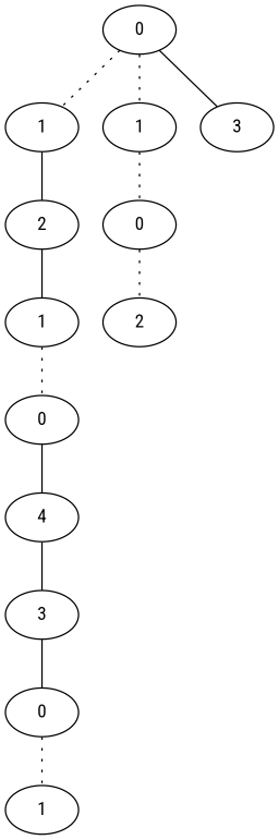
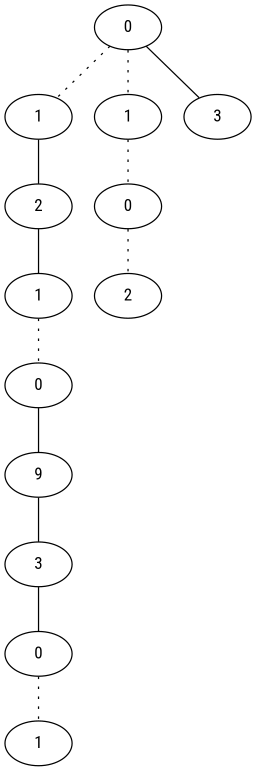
  graph {
    fontname="Roboto Condensed"
    node [fontname="Roboto Condensed"]
    edge [fontname="Roboto Condensed"]
    n1 [label=0]
    n2 [label=1]
    n3 [label=1]
    n4 [label=3]
    n5 [label=2]
    n6 [label=1]
    n7 [label=0]
-   n8 [label=4]
+   n8 [label=9]
    n9 [label=3]
    n10 [label=0]
    n11 [label=1]
    n12 [label=0]
    n13 [label=2]
    n1 -- n2 [style=dotted]
    n1 -- n3 [style=dotted]
    n1 -- n4
    n2 -- n5
    n3 -- n12 [style=dotted]
    n5 -- n6
    n6 -- n7 [style=dotted]
    n7 -- n8
    n8 -- n9
    n9 -- n10
    n10 -- n11 [style=dotted]
    n12 -- n13 [style=dotted]
  }
